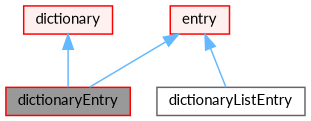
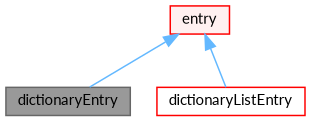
  digraph {
    fontname=Lato
    node [color=gray40 fillcolor="#FFF0F0" fontname=Lato fontsize=10 shape=box style=filled]
    edge [color=steelblue1 dir=back fontname=Lato fontsize=10 labelfontname=Helvetica labelfontsize=10 style=solid]
-   n1 [color=red fillcolor=grey60 fontcolor=black height=0.2 label=dictionaryEntry width=0.4]
-   n2 [fillcolor=white height=0.2 label=dictionaryListEntry width=0.4]
+   n1 [fillcolor=grey60 fontcolor=black height=0.2 label=dictionaryEntry width=0.4]
+   n2 [color=red fillcolor=white height=0.2 label=dictionaryListEntry width=0.4]
    n3 [color=red height=0.2 label=entry width=0.4]
-   n4 [color=red height=0.2 label=dictionary width=0.4]
    n3 -> n1
    n3 -> n2
-   n4 -> n1
  }
